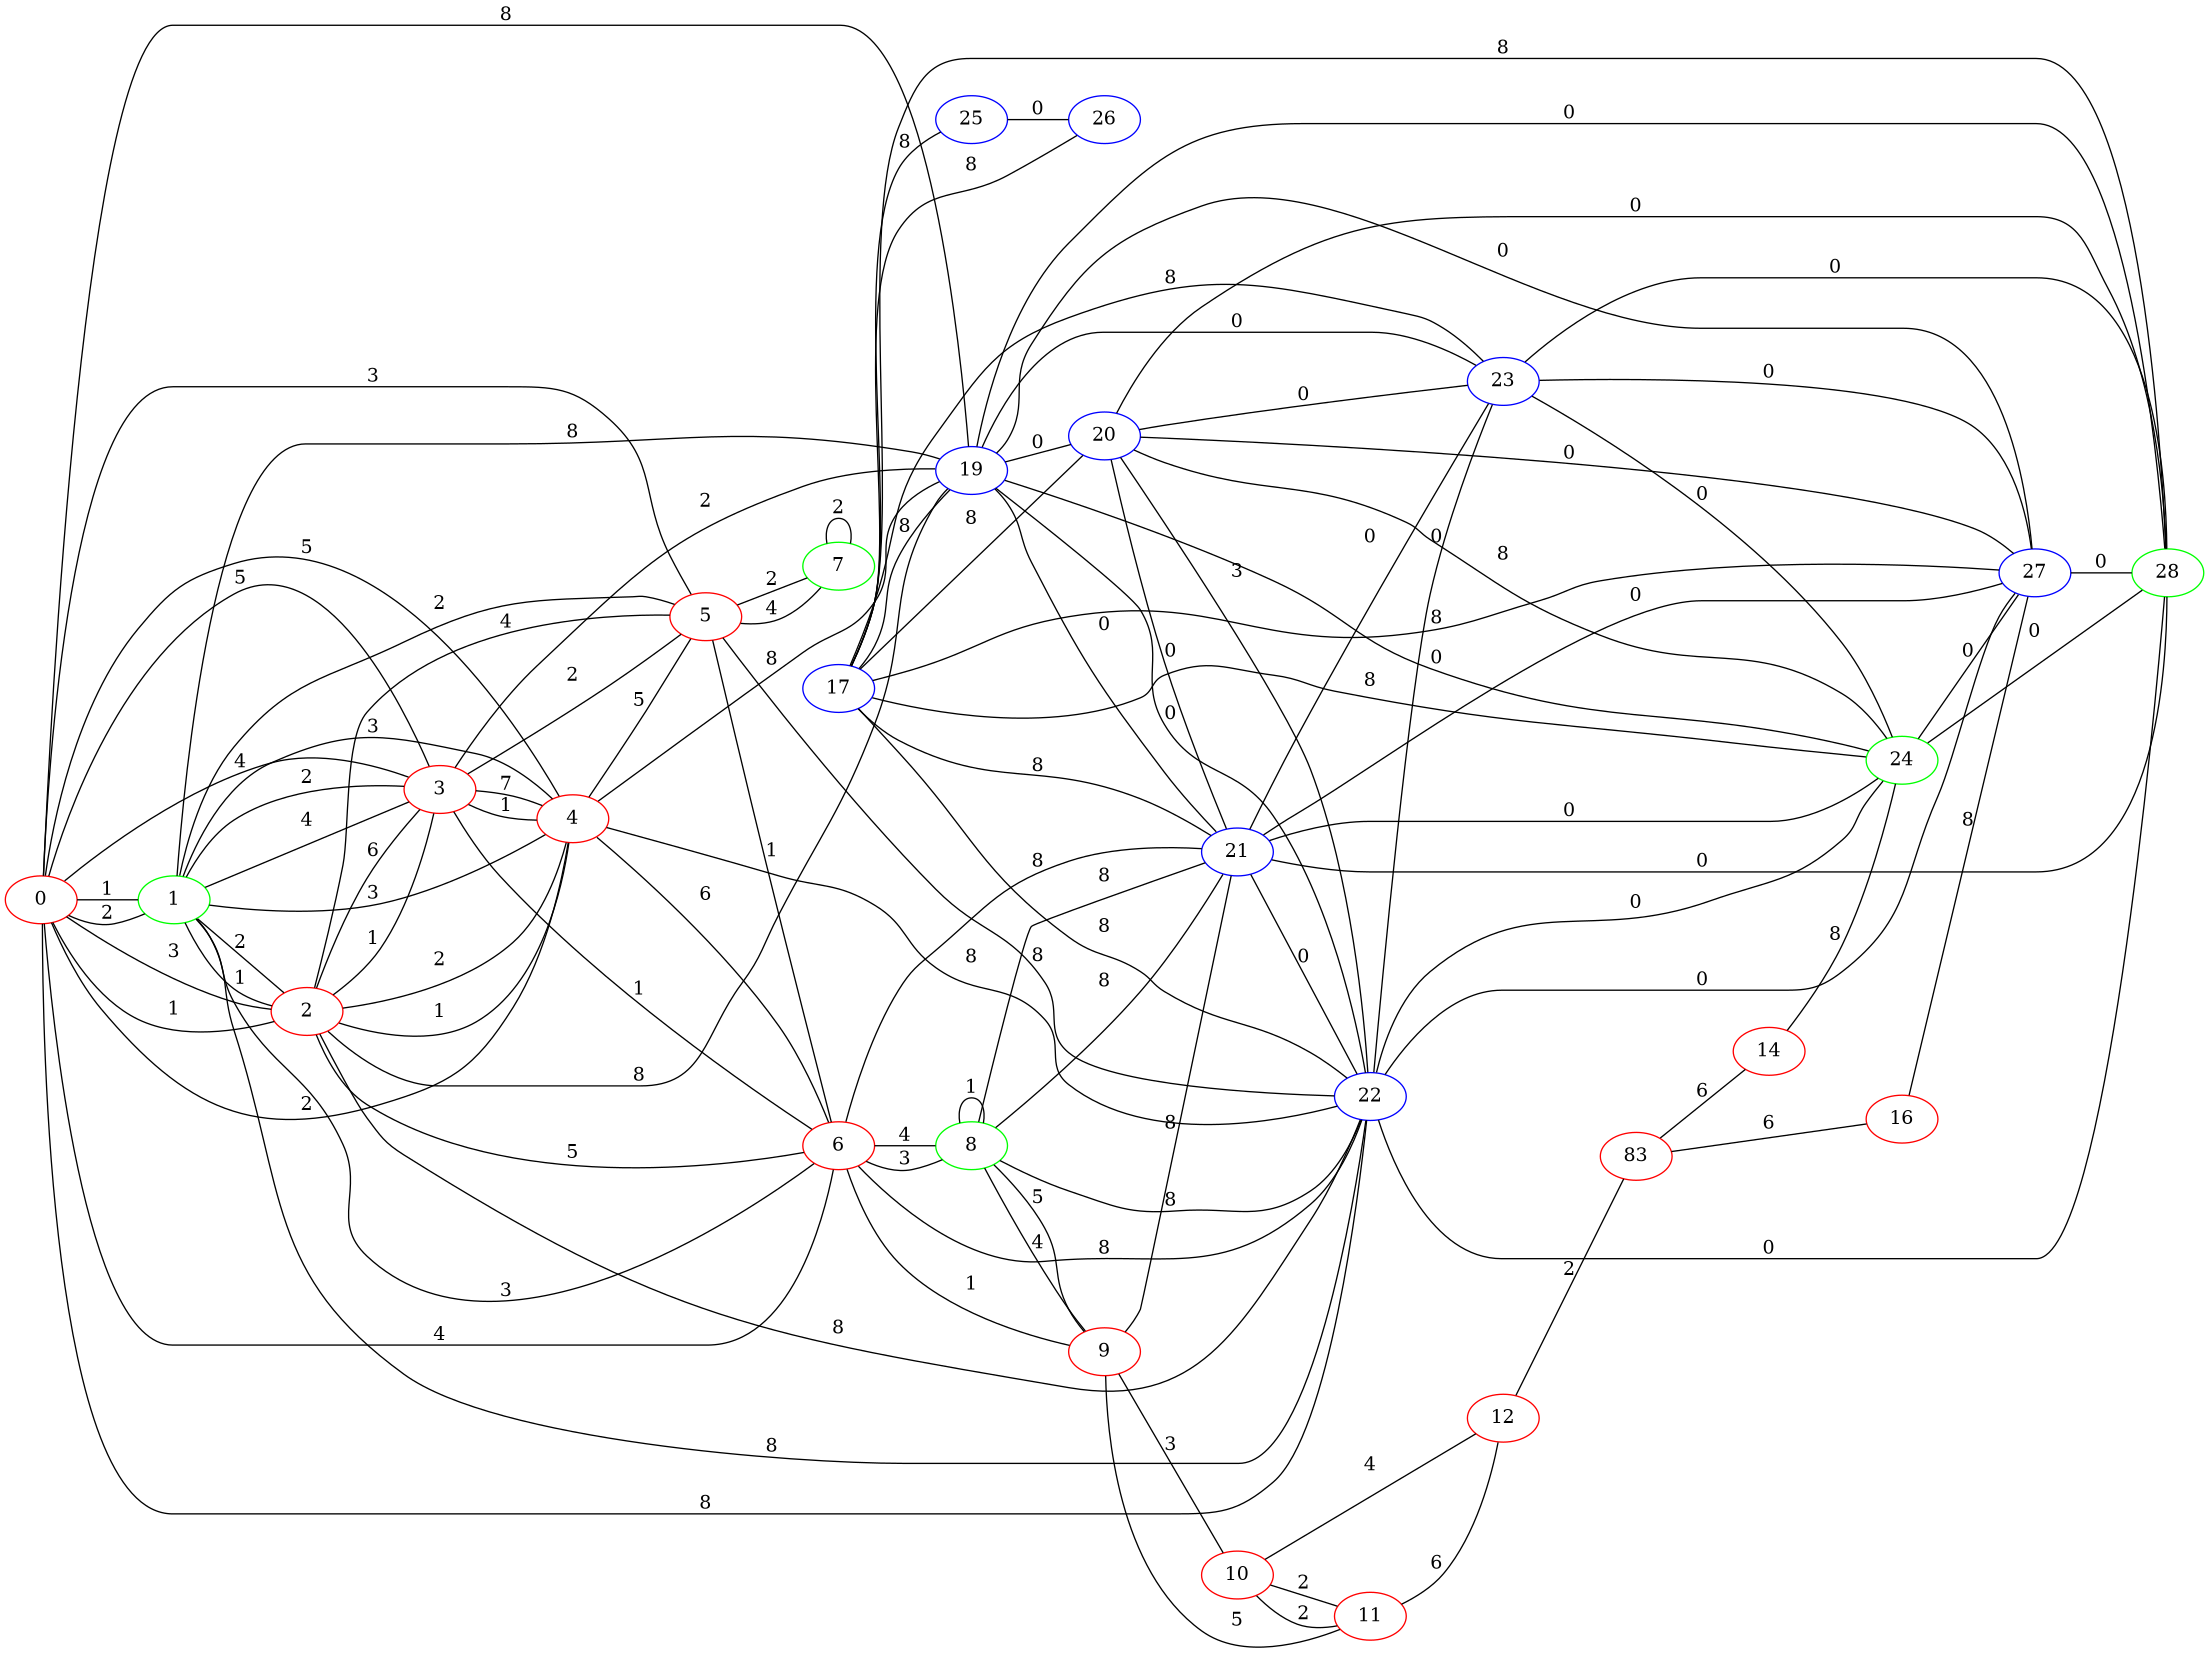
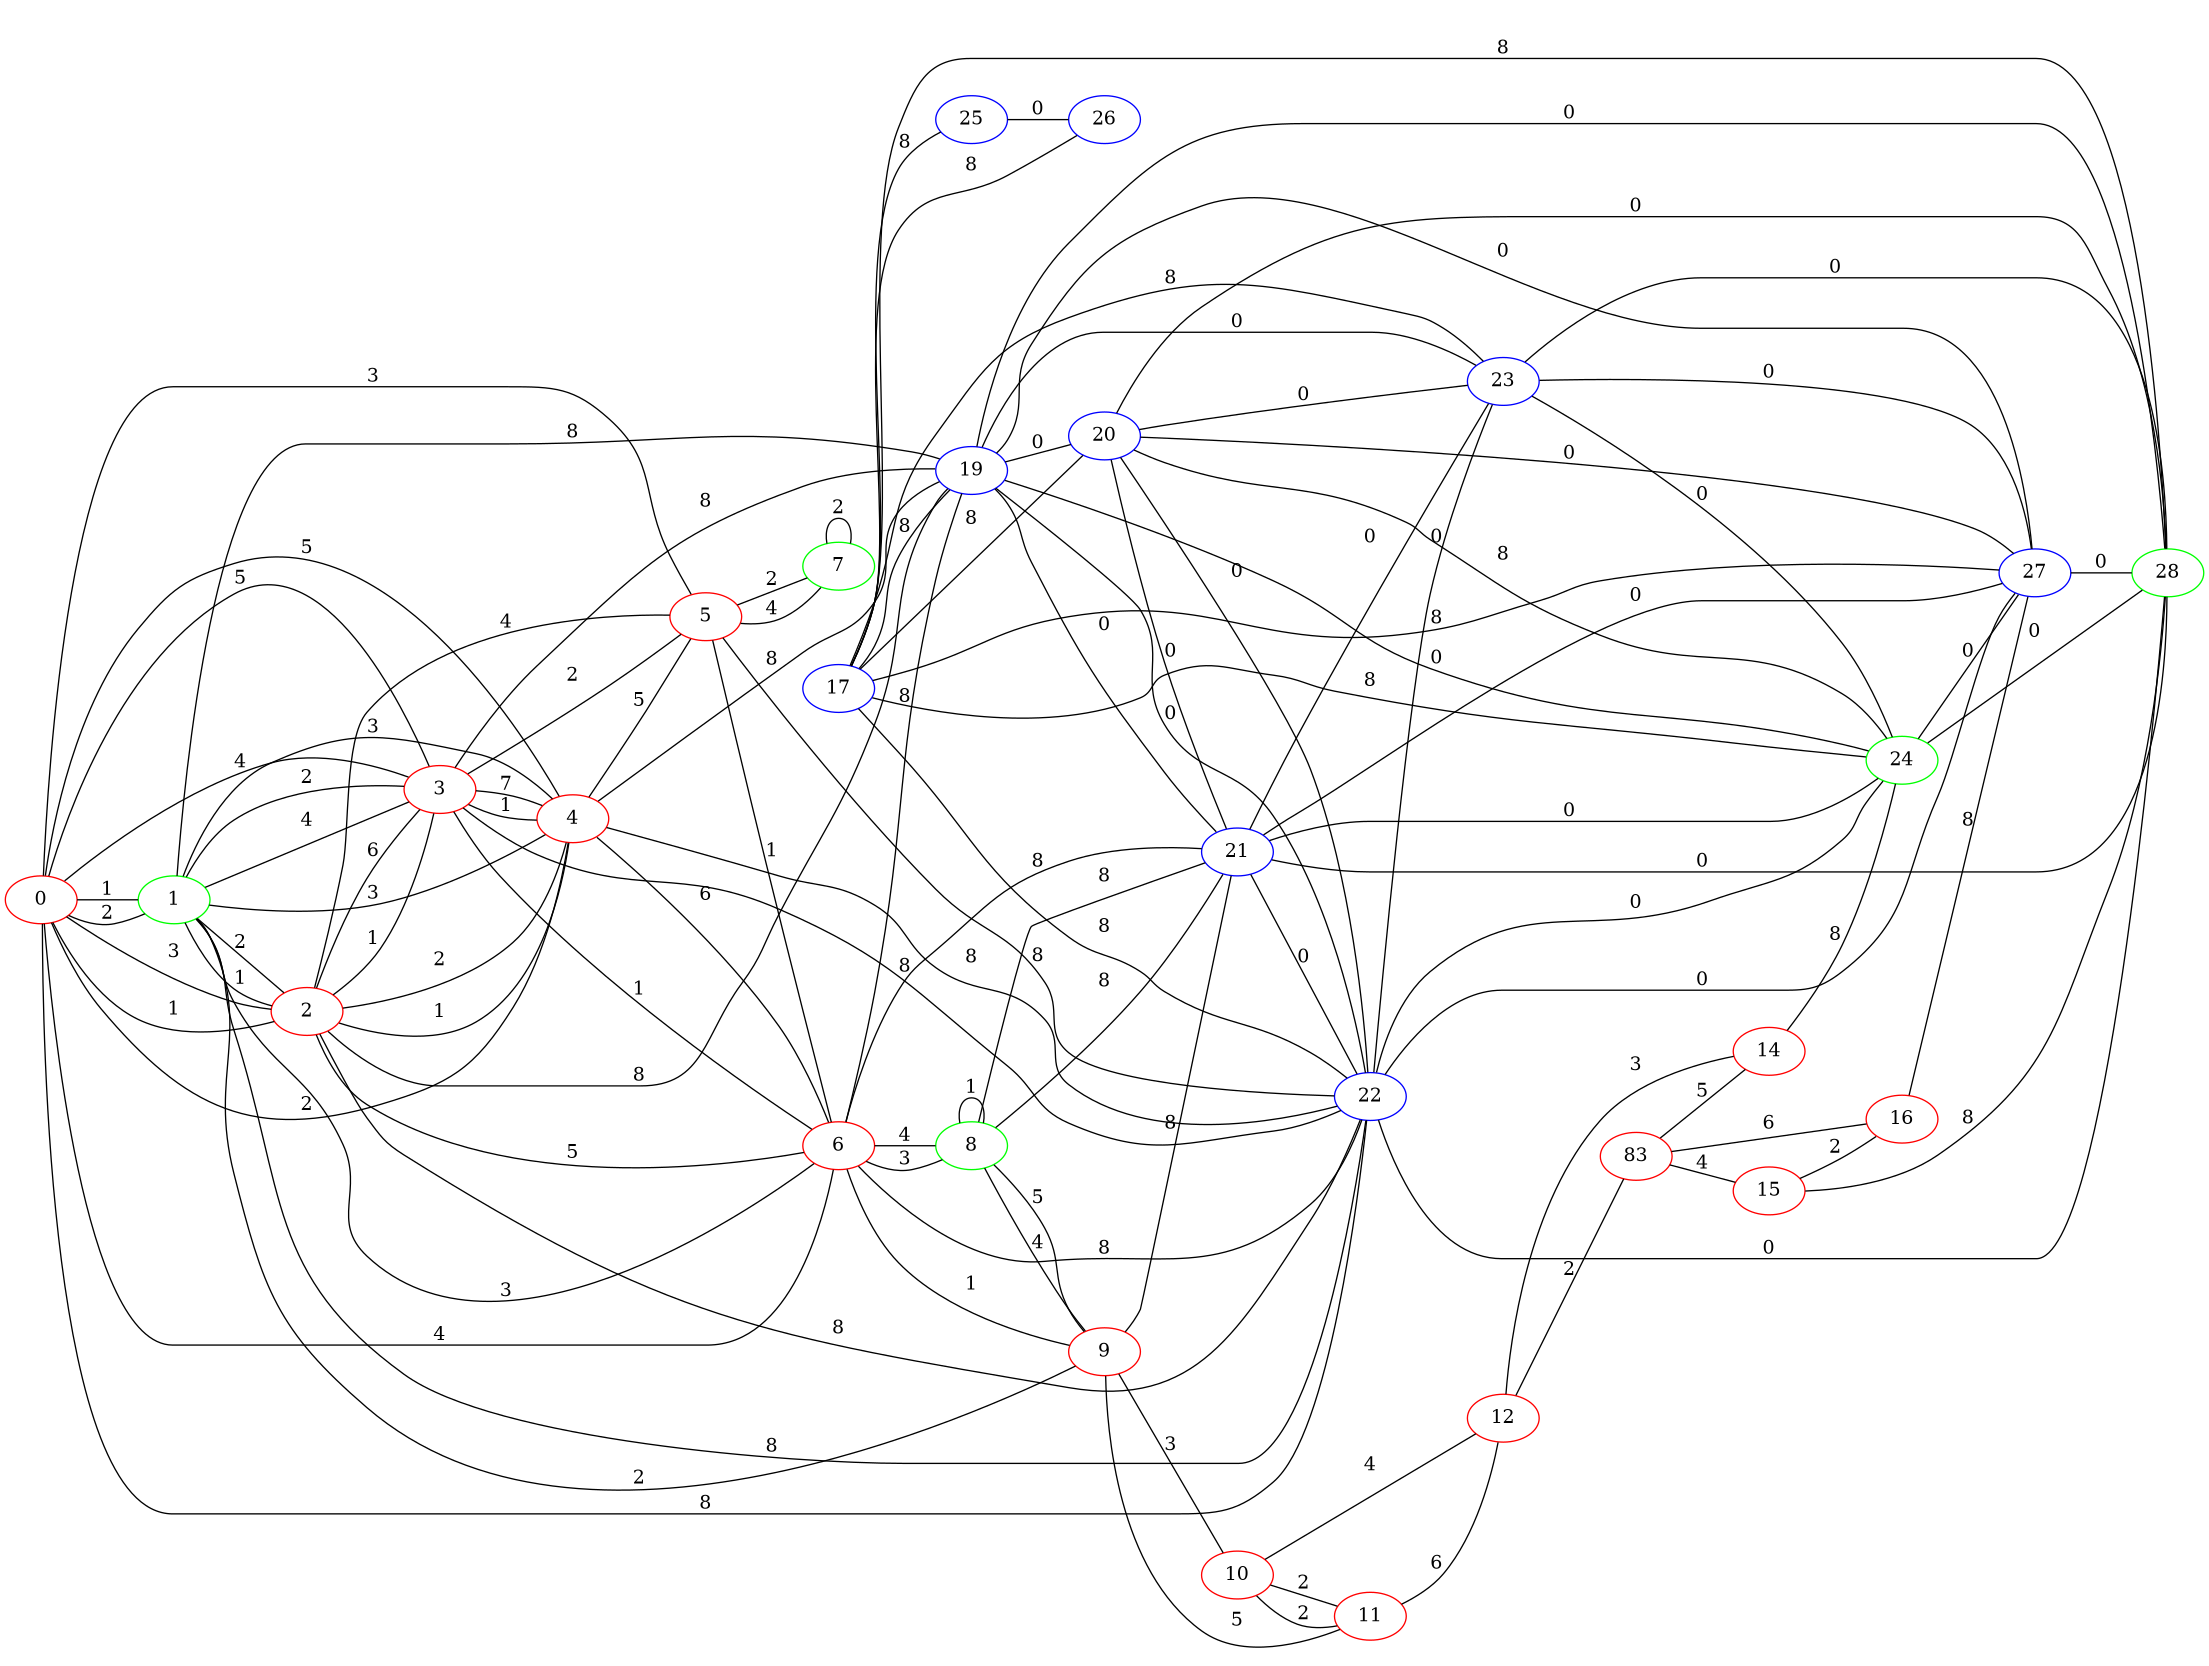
  graph {
    rankdir=LR
    node [color=red weight=1]
    1 [color=green]
    0
    2
    3
    4
    5
    6
    19 [color=blue weight=3]
    22 [color=blue weight=3]
    7 [color=green weight=2]
    8 [color=green weight=2]
    9
    21 [color=blue weight=3]
    24 [color=green weight=3]
    28 [color=green weight=3]
    27 [color=blue weight=3]
    20 [color=blue weight=3]
    23 [color=blue weight=3]
    10
    11
    12
    n22 [label=83]
    14
+   15
    16
    17 [color=blue]
    25 [color=blue weight=3]
    26 [color=blue weight=3]
    1 -- 2 [label=1]
    1 -- 2 [label=2]
    1 -- 3 [label=2]
    1 -- 3 [label=4]
    1 -- 4 [label=3]
    1 -- 4 [label=3]
-   1 -- 5 [label=2]
+   1 -- 9 [label=2]
    1 -- 6 [label=3]
    1 -- 19 [label=8]
    1 -- 22 [label=8]
    0 -- 1 [label=2]
    0 -- 1 [label=1]
    0 -- 2 [label=3]
    0 -- 2 [label=1]
    0 -- 3 [label=4]
    0 -- 3 [label=5]
    0 -- 4 [label=5]
    0 -- 4 [label=2]
    0 -- 5 [label=3]
    0 -- 6 [label=4]
-   0 -- 19 [label=8]
+   6 -- 19 [label=8]
    0 -- 22 [label=8]
    2 -- 3 [label=1]
    2 -- 3 [label=6]
    2 -- 4 [label=2]
    2 -- 4 [label=1]
    2 -- 5 [label=4]
    2 -- 6 [label=5]
    2 -- 19 [label=8]
    2 -- 22 [label=8]
    3 -- 4 [label=1]
    3 -- 4 [label=7]
    3 -- 5 [label=2]
    3 -- 6 [label=1]
-   3 -- 19 [label=2]
-   8 -- 22 [label=8]
+   3 -- 19 [label=8]
+   3 -- 22 [label=8]
    4 -- 5 [label=5]
    4 -- 6 [label=6]
    4 -- 19 [label=8]
    4 -- 22 [label=8]
    5 -- 6 [label=1]
    5 -- 22 [label=8]
    5 -- 7 [label=2]
    5 -- 7 [label=4]
    6 -- 22 [label=8]
    6 -- 8 [label=3]
    6 -- 8 [label=4]
    6 -- 9 [label=1]
    6 -- 21 [label=8]
    19 -- 22 [label=0]
    19 -- 21 [label=0]
    19 -- 24 [label=0]
    19 -- 28 [label=0]
    19 -- 27 [label=0]
    19 -- 20 [label=0]
    19 -- 23 [label=0]
    22 -- 24 [label=0]
    22 -- 28 [label=0]
    22 -- 27 [label=0]
    22 -- 23 [label=0]
    7 -- 7 [label=2]
    8 -- 8 [label=1]
    8 -- 9 [label=4]
    8 -- 9 [label=5]
    8 -- 21 [label=8]
    8 -- 21 [label=8]
    9 -- 21 [label=8]
    9 -- 10 [label=3]
    9 -- 11 [label=5]
    21 -- 22 [label=0]
    21 -- 24 [label=0]
    21 -- 28 [label=0]
    21 -- 27 [label=0]
    21 -- 23 [label=0]
    24 -- 28 [label=0]
    24 -- 27 [label=0]
    27 -- 28 [label=0]
-   20 -- 22 [label=3]
+   20 -- 22 [label=0]
    20 -- 21 [label=0]
    20 -- 24 [label=8]
    20 -- 28 [label=0]
    20 -- 27 [label=0]
    20 -- 23 [label=0]
    23 -- 24 [label=0]
    23 -- 28 [label=0]
    23 -- 27 [label=0]
    10 -- 11 [label=2]
    10 -- 11 [label=2]
    10 -- 12 [label=4]
    11 -- 12 [label=6]
    12 -- n22 [label=2]
-   n22 -- 14 [label=6]
+   12 -- 14 [label=3]
+   n22 -- 14 [label=5]
+   n22 -- 15 [label=4]
    n22 -- 16 [label=6]
    14 -- 24 [label=8]
+   15 -- 28 [label=8]
+   15 -- 16 [label=2]
    16 -- 27 [label=8]
    17 -- 19 [label=8]
    17 -- 22 [label=8]
-   17 -- 21 [label=8]
    17 -- 24 [label=8]
    17 -- 28 [label=8]
    17 -- 27 [label=8]
    17 -- 20 [label=8]
    17 -- 23 [label=8]
    17 -- 25 [label=8]
    17 -- 26 [label=8]
    25 -- 26 [label=0]
  }
